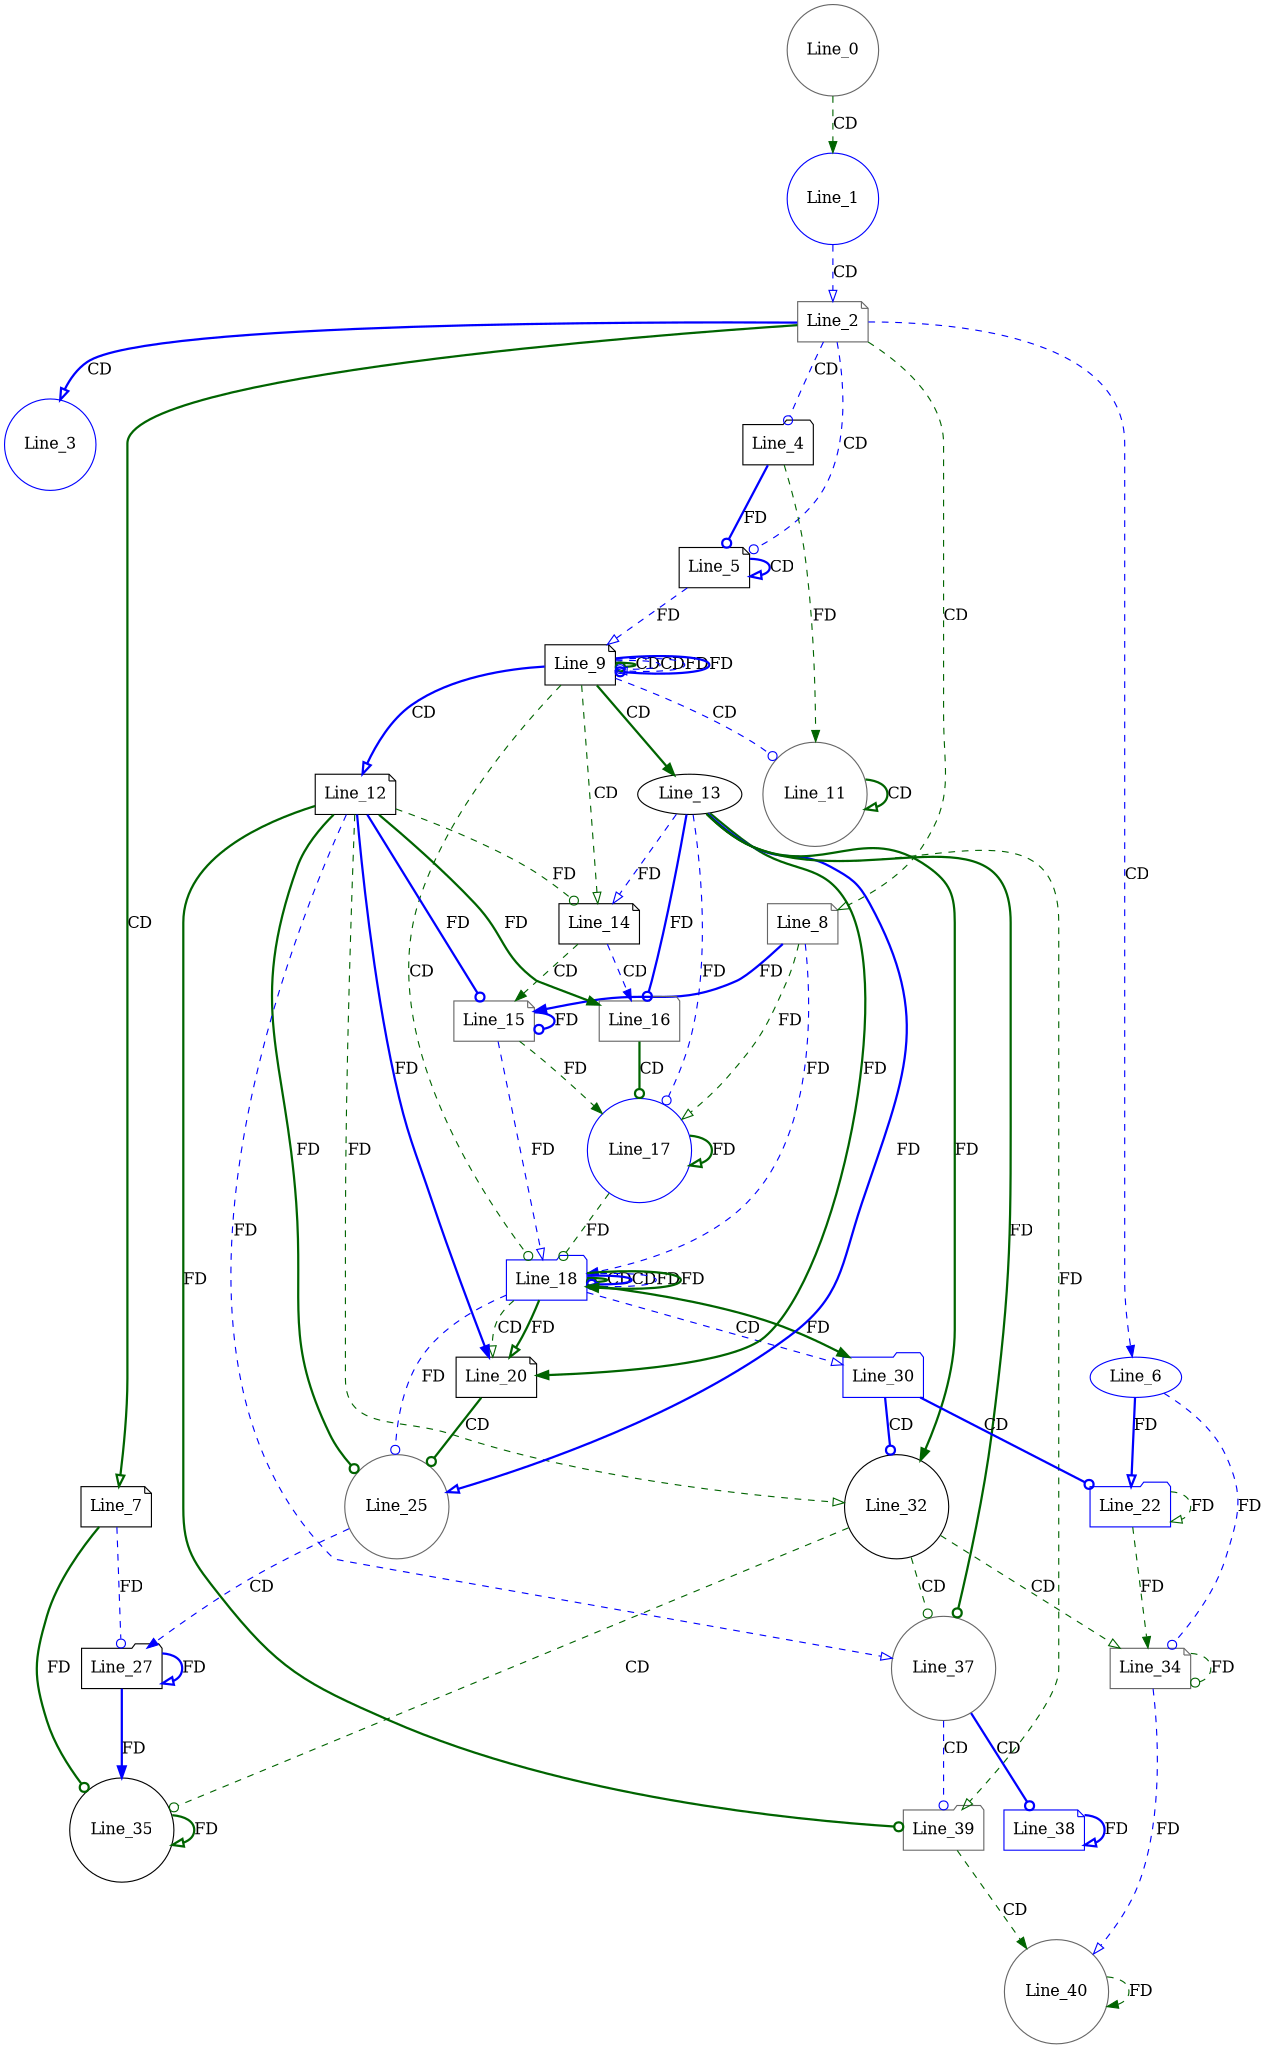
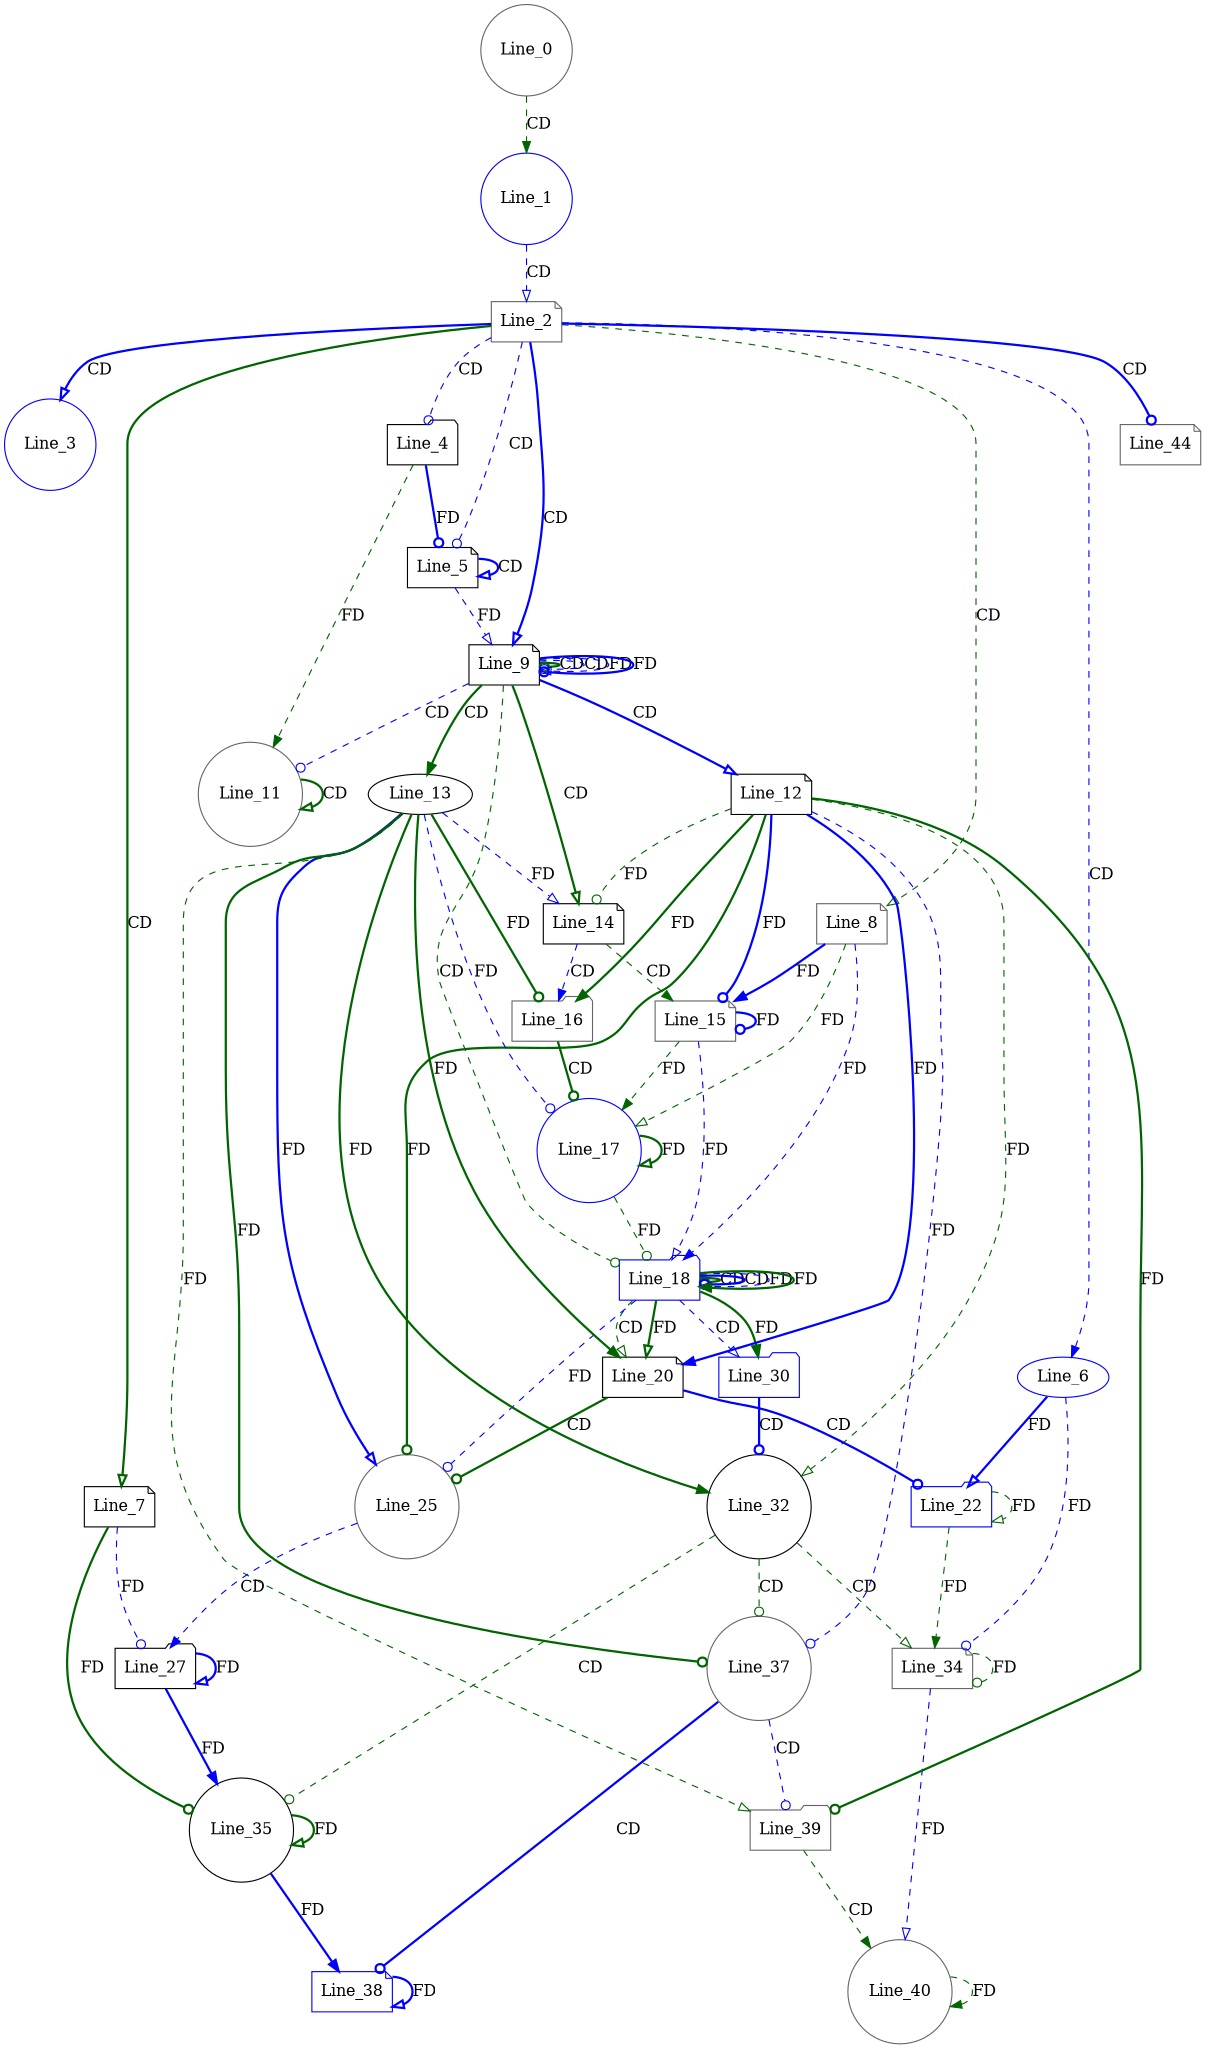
  digraph {
    fontname="DejaVu Serif"
    node [color=gray40 fontname="DejaVu Serif" shape=note]
    edge [arrowhead=odot color=blue fontname="DejaVu Serif" style=dashed]
    Line_0 [shape=circle]
    Line_1 [color=blue shape=circle]
    Line_2
    Line_3 [color=blue shape=circle]
    Line_4 [color=black shape=folder]
    Line_5 [color=black]
    Line_6 [color=blue shape=ellipse]
    Line_7 [color=black]
    Line_8
    Line_9 [color=black]
+   Line_44
    Line_11 [shape=circle]
    Line_22 [color=blue shape=folder]
    Line_34
    Line_27 [color=black shape=folder]
    Line_35 [color=black shape=circle]
    Line_15
    Line_17 [color=blue shape=circle]
    Line_18 [color=blue shape=folder]
    Line_12 [color=black]
    Line_13 [color=black shape=ellipse]
    Line_14 [color=black]
    Line_40 [shape=circle]
    Line_38 [color=blue]
    Line_20 [color=black]
    Line_25 [shape=circle]
    Line_30 [color=blue shape=folder]
    Line_16 [shape=folder]
    Line_32 [color=black shape=circle]
    Line_37 [shape=circle]
    Line_39 [shape=folder]
    Line_0 -> Line_1 [arrowhead=normal color=darkgreen label=CD]
    Line_1 -> Line_2 [arrowhead=onormal label=CD]
    Line_2 -> Line_3 [arrowhead=onormal label=CD style=bold]
    Line_2 -> Line_4 [label=CD]
    Line_2 -> Line_5 [label=CD]
    Line_2 -> Line_6 [arrowhead=normal label=CD]
    Line_2 -> Line_7 [arrowhead=onormal color=darkgreen label=CD style=bold]
    Line_2 -> Line_8 [arrowhead=onormal color=darkgreen label=CD]
+   Line_2 -> Line_9 [arrowhead=onormal label=CD style=bold]
+   Line_2 -> Line_44 [label=CD style=bold]
    Line_4 -> Line_5 [label=FD style=bold]
    Line_4 -> Line_11 [arrowhead=normal color=darkgreen label=FD]
    Line_5 -> Line_5 [arrowhead=onormal label=CD style=bold]
    Line_5 -> Line_9 [arrowhead=onormal label=FD]
    Line_6 -> Line_22 [arrowhead=onormal label=FD style=bold]
    Line_6 -> Line_34 [label=FD]
    Line_7 -> Line_27 [label=FD]
    Line_7 -> Line_35 [color=darkgreen label=FD style=bold]
    Line_8 -> Line_15 [arrowhead=normal label=FD style=bold]
    Line_8 -> Line_17 [arrowhead=onormal color=darkgreen label=FD]
    Line_8 -> Line_18 [arrowhead=normal label=FD]
    Line_9 -> Line_9 [color=darkgreen label=CD style=bold]
    Line_9 -> Line_9 [label=CD]
    Line_9 -> Line_9 [arrowhead=onormal label=FD]
    Line_9 -> Line_9 [label=FD style=bold]
    Line_9 -> Line_11 [label=CD]
    Line_9 -> Line_18 [color=darkgreen label=CD]
    Line_9 -> Line_12 [arrowhead=onormal label=CD style=bold]
    Line_9 -> Line_13 [arrowhead=normal color=darkgreen label=CD style=bold]
-   Line_9 -> Line_14 [arrowhead=onormal color=darkgreen label=CD]
+   Line_9 -> Line_14 [arrowhead=onormal color=darkgreen label=CD style=bold]
    Line_11 -> Line_11 [arrowhead=onormal color=darkgreen label=CD style=bold]
    Line_22 -> Line_22 [arrowhead=onormal color=darkgreen label=FD]
    Line_22 -> Line_34 [arrowhead=normal color=darkgreen label=FD]
    Line_34 -> Line_34 [color=darkgreen label=FD]
    Line_34 -> Line_40 [arrowhead=onormal label=FD]
    Line_27 -> Line_27 [arrowhead=onormal label=FD style=bold]
    Line_27 -> Line_35 [arrowhead=normal label=FD style=bold]
    Line_35 -> Line_35 [arrowhead=onormal color=darkgreen label=FD style=bold]
+   Line_35 -> Line_38 [arrowhead=normal label=FD style=bold]
    Line_15 -> Line_15 [label=FD style=bold]
    Line_15 -> Line_17 [arrowhead=normal color=darkgreen label=FD]
    Line_15 -> Line_18 [arrowhead=onormal label=FD]
    Line_17 -> Line_17 [arrowhead=onormal color=darkgreen label=FD style=bold]
    Line_17 -> Line_18 [color=darkgreen label=FD]
    Line_18 -> Line_18 [color=darkgreen label=CD style=bold]
    Line_18 -> Line_18 [label=CD style=bold]
    Line_18 -> Line_18 [arrowhead=onormal label=FD]
    Line_18 -> Line_18 [arrowhead=normal color=darkgreen label=FD style=bold]
    Line_18 -> Line_20 [arrowhead=onormal color=darkgreen label=CD]
    Line_18 -> Line_20 [arrowhead=onormal color=darkgreen label=FD style=bold]
    Line_18 -> Line_25 [label=FD]
    Line_18 -> Line_30 [arrowhead=onormal label=CD]
    Line_18 -> Line_30 [arrowhead=normal color=darkgreen label=FD style=bold]
    Line_12 -> Line_15 [label=FD style=bold]
    Line_12 -> Line_14 [color=darkgreen label=FD]
    Line_12 -> Line_20 [arrowhead=normal label=FD style=bold]
    Line_12 -> Line_25 [color=darkgreen label=FD style=bold]
    Line_12 -> Line_16 [arrowhead=normal color=darkgreen label=FD style=bold]
    Line_12 -> Line_32 [arrowhead=onormal color=darkgreen label=FD]
-   Line_12 -> Line_37 [arrowhead=onormal label=FD]
+   Line_12 -> Line_37 [label=FD]
    Line_12 -> Line_39 [color=darkgreen label=FD style=bold]
    Line_13 -> Line_17 [label=FD]
    Line_13 -> Line_14 [arrowhead=onormal label=FD]
    Line_13 -> Line_20 [arrowhead=normal color=darkgreen label=FD style=bold]
    Line_13 -> Line_25 [arrowhead=onormal label=FD style=bold]
-   Line_13 -> Line_16 [label=FD style=bold]
+   Line_13 -> Line_16 [color=darkgreen label=FD style=bold]
    Line_13 -> Line_32 [arrowhead=normal color=darkgreen label=FD style=bold]
    Line_13 -> Line_37 [color=darkgreen label=FD style=bold]
    Line_13 -> Line_39 [arrowhead=onormal color=darkgreen label=FD]
    Line_14 -> Line_15 [arrowhead=normal color=darkgreen label=CD]
    Line_14 -> Line_16 [arrowhead=normal label=CD]
    Line_40 -> Line_40 [arrowhead=normal color=darkgreen label=FD]
    Line_38 -> Line_38 [arrowhead=onormal label=FD style=bold]
-   Line_30 -> Line_22 [label=CD style=bold]
+   Line_20 -> Line_22 [label=CD style=bold]
    Line_20 -> Line_25 [color=darkgreen label=CD style=bold]
    Line_25 -> Line_27 [arrowhead=normal label=CD]
    Line_30 -> Line_32 [label=CD style=bold]
    Line_16 -> Line_17 [color=darkgreen label=CD style=bold]
    Line_32 -> Line_34 [arrowhead=onormal color=darkgreen label=CD]
    Line_32 -> Line_35 [color=darkgreen label=CD]
    Line_32 -> Line_37 [color=darkgreen label=CD]
    Line_37 -> Line_38 [label=CD style=bold]
    Line_37 -> Line_39 [label=CD]
    Line_39 -> Line_40 [arrowhead=normal color=darkgreen label=CD]
  }
